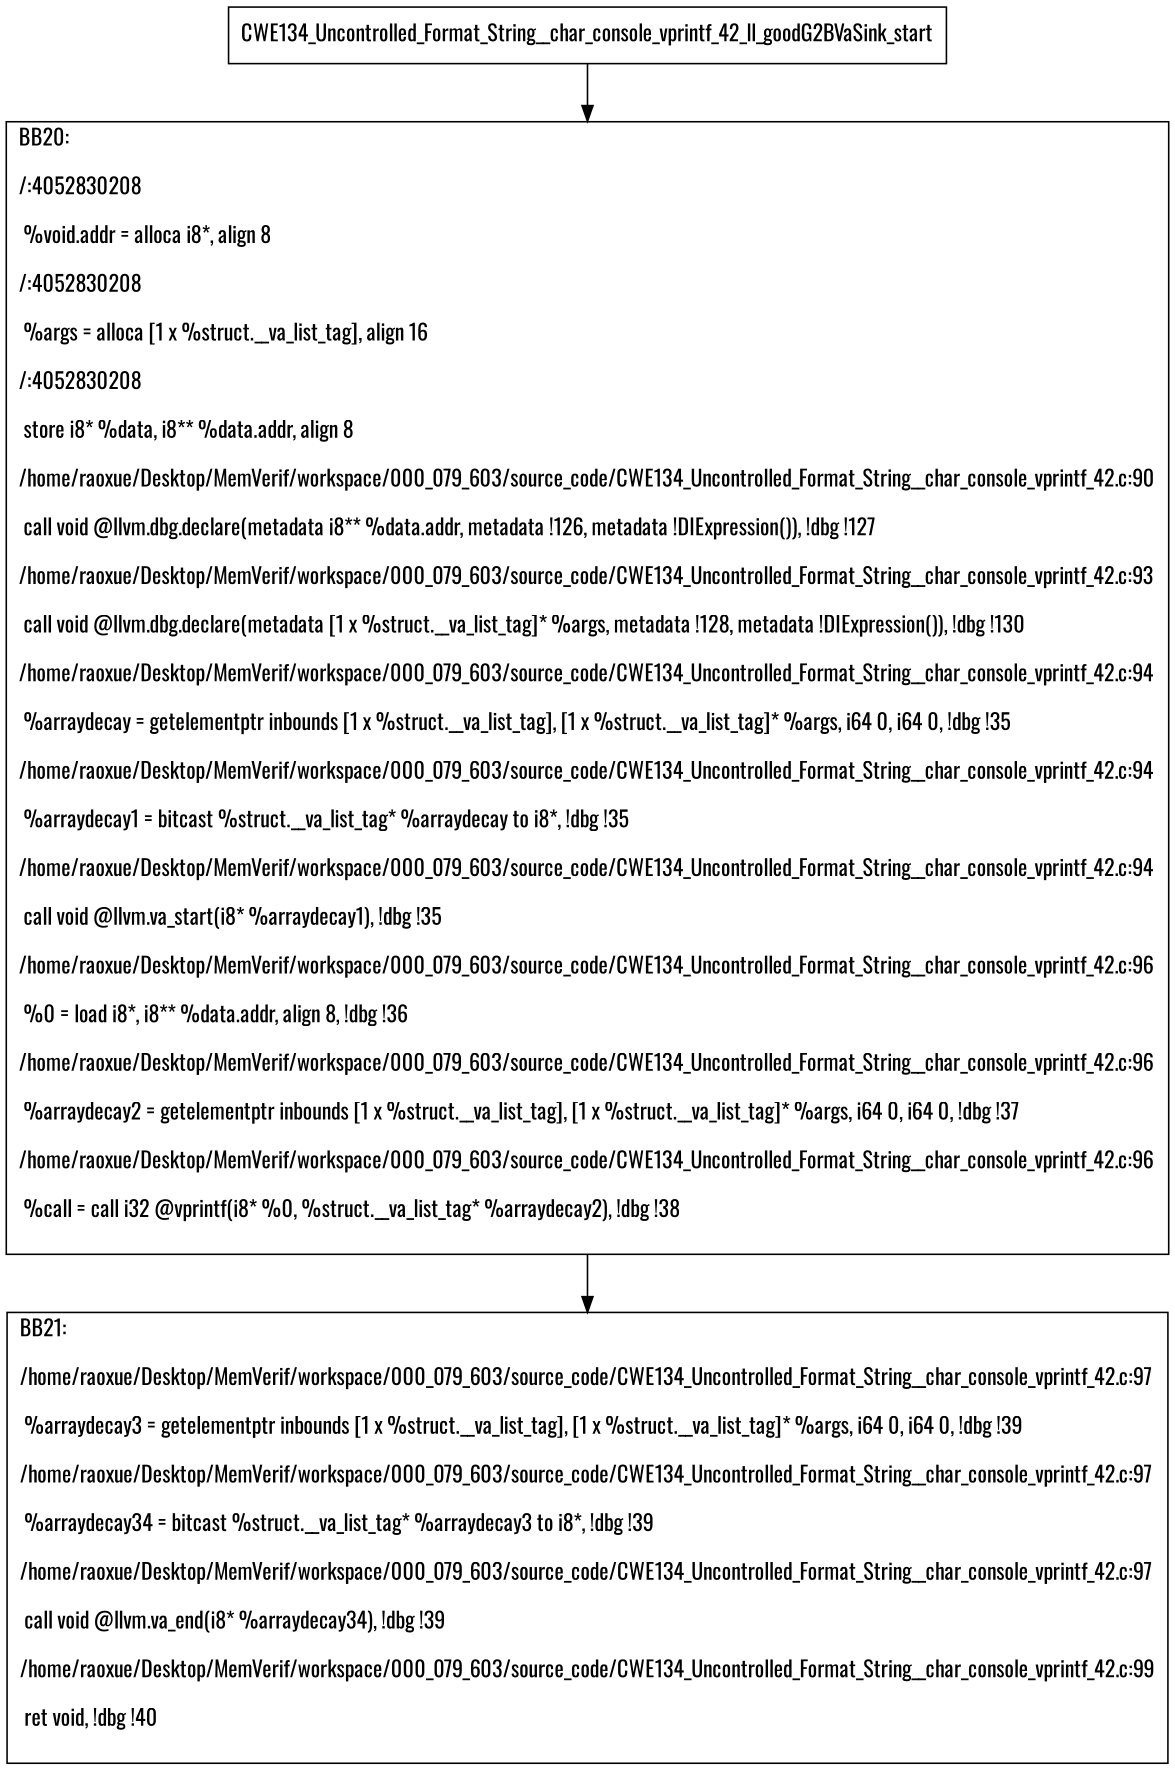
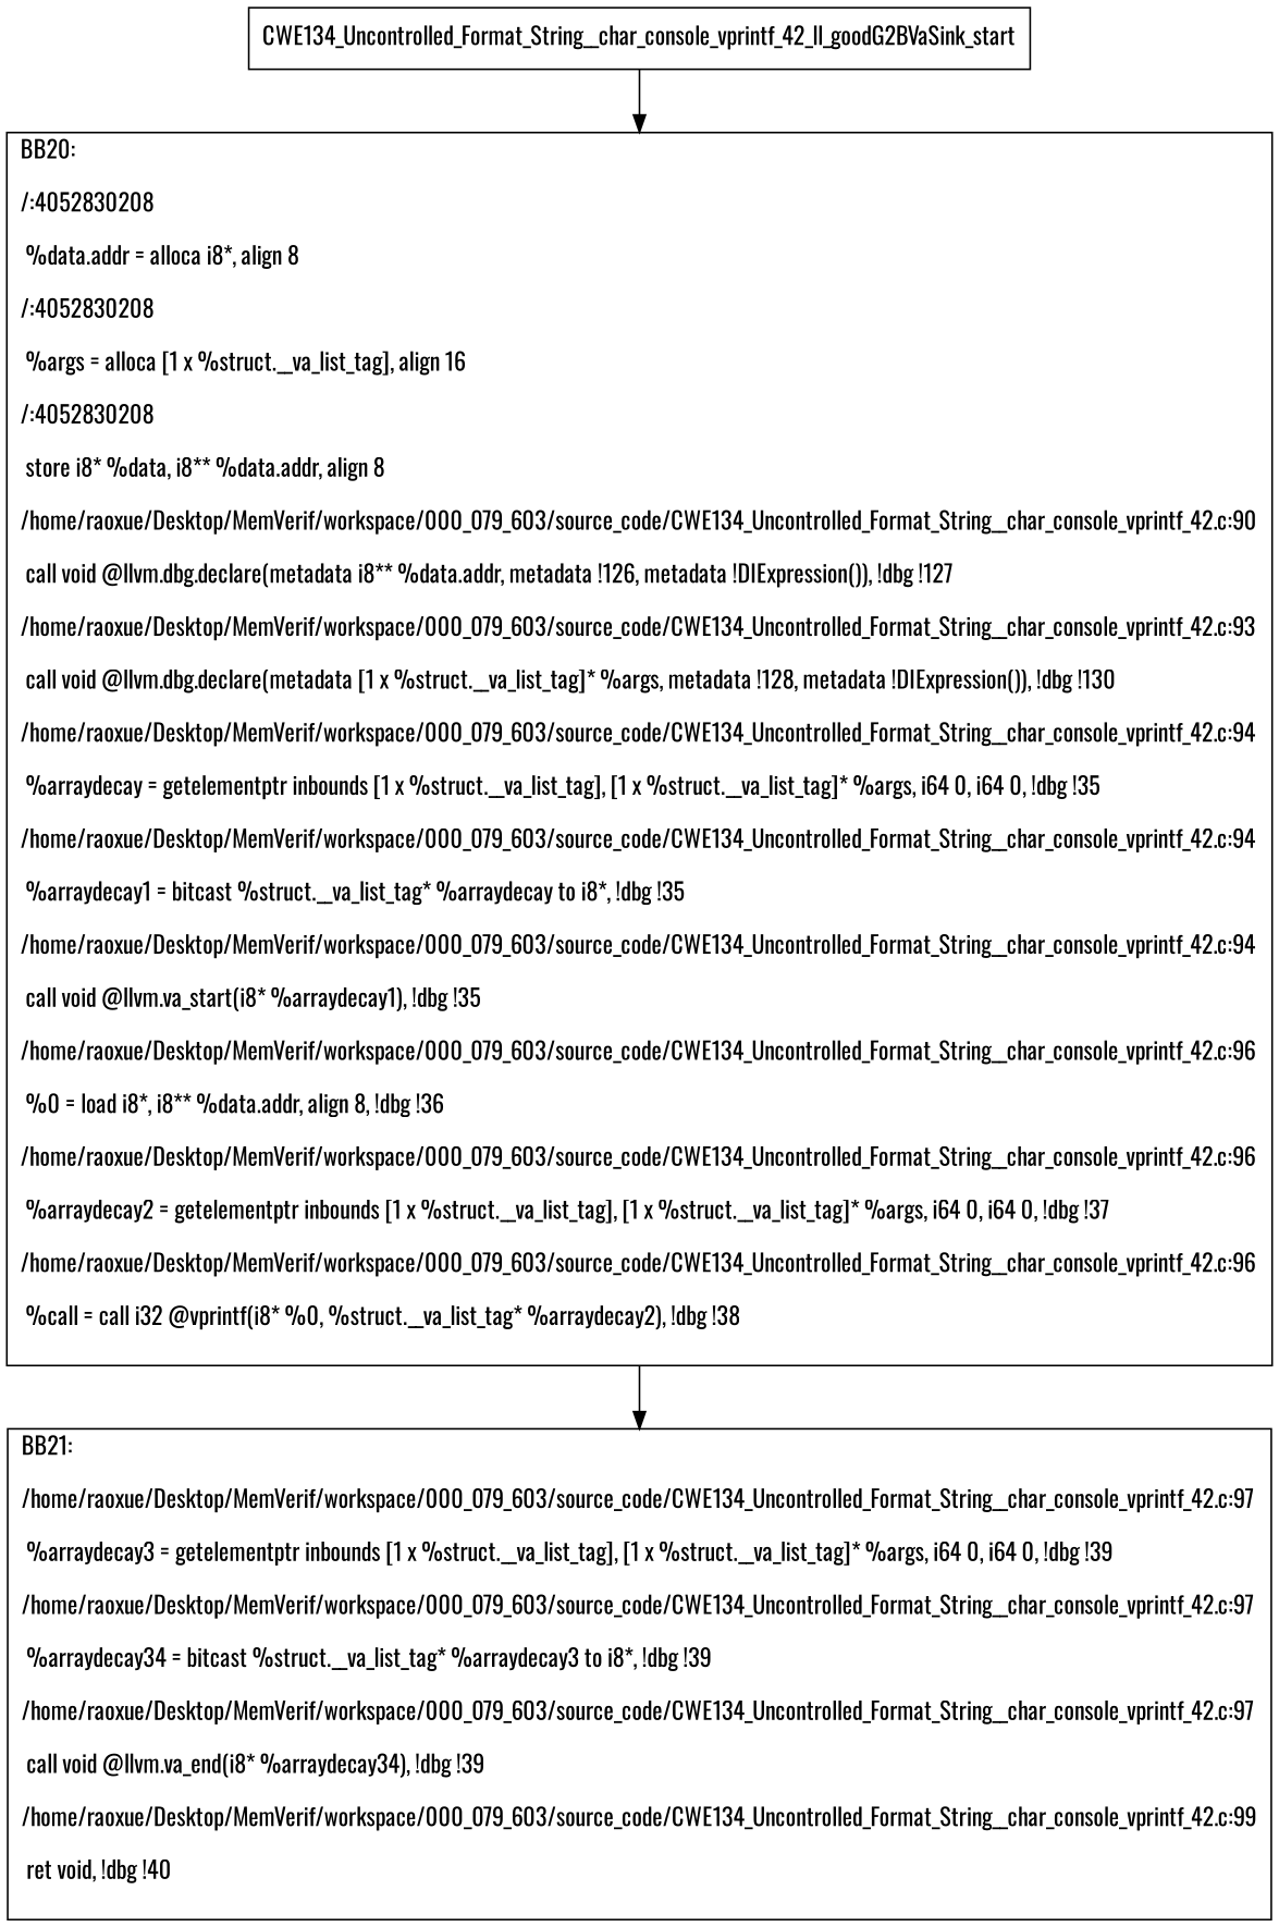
  digraph {
    fontname=Oswald
    node [shape=record fontname=Oswald]
    edge [fontname=Oswald]
    n1 [label="{CWE134_Uncontrolled_Format_String__char_console_vprintf_42_ll_goodG2BVaSink_start}"]
-   n2 [label="{BB20:\l\l/:4052830208\l\n  %void.addr = alloca i8*, align 8\l\n/:4052830208\l\n  %args = alloca [1 x %struct.__va_list_tag], align 16\l\n/:4052830208\l\n  store i8* %data, i8** %data.addr, align 8\l\n/home/raoxue/Desktop/MemVerif/workspace/000_079_603/source_code/CWE134_Uncontrolled_Format_String__char_console_vprintf_42.c:90\l\n  call void @llvm.dbg.declare(metadata i8** %data.addr, metadata !126, metadata !DIExpression()), !dbg !127\l\n/home/raoxue/Desktop/MemVerif/workspace/000_079_603/source_code/CWE134_Uncontrolled_Format_String__char_console_vprintf_42.c:93\l\n  call void @llvm.dbg.declare(metadata [1 x %struct.__va_list_tag]* %args, metadata !128, metadata !DIExpression()), !dbg !130\l\n/home/raoxue/Desktop/MemVerif/workspace/000_079_603/source_code/CWE134_Uncontrolled_Format_String__char_console_vprintf_42.c:94\l\n  %arraydecay = getelementptr inbounds [1 x %struct.__va_list_tag], [1 x %struct.__va_list_tag]* %args, i64 0, i64 0, !dbg !35\l\n/home/raoxue/Desktop/MemVerif/workspace/000_079_603/source_code/CWE134_Uncontrolled_Format_String__char_console_vprintf_42.c:94\l\n  %arraydecay1 = bitcast %struct.__va_list_tag* %arraydecay to i8*, !dbg !35\l\n/home/raoxue/Desktop/MemVerif/workspace/000_079_603/source_code/CWE134_Uncontrolled_Format_String__char_console_vprintf_42.c:94\l\n  call void @llvm.va_start(i8* %arraydecay1), !dbg !35\l\n/home/raoxue/Desktop/MemVerif/workspace/000_079_603/source_code/CWE134_Uncontrolled_Format_String__char_console_vprintf_42.c:96\l\n  %0 = load i8*, i8** %data.addr, align 8, !dbg !36\l\n/home/raoxue/Desktop/MemVerif/workspace/000_079_603/source_code/CWE134_Uncontrolled_Format_String__char_console_vprintf_42.c:96\l\n  %arraydecay2 = getelementptr inbounds [1 x %struct.__va_list_tag], [1 x %struct.__va_list_tag]* %args, i64 0, i64 0, !dbg !37\l\n/home/raoxue/Desktop/MemVerif/workspace/000_079_603/source_code/CWE134_Uncontrolled_Format_String__char_console_vprintf_42.c:96\l\n  %call = call i32 @vprintf(i8* %0, %struct.__va_list_tag* %arraydecay2), !dbg !38\l\n}"]
+   n2 [label="{BB20:\l\l/:4052830208\l\n  %data.addr = alloca i8*, align 8\l\n/:4052830208\l\n  %args = alloca [1 x %struct.__va_list_tag], align 16\l\n/:4052830208\l\n  store i8* %data, i8** %data.addr, align 8\l\n/home/raoxue/Desktop/MemVerif/workspace/000_079_603/source_code/CWE134_Uncontrolled_Format_String__char_console_vprintf_42.c:90\l\n  call void @llvm.dbg.declare(metadata i8** %data.addr, metadata !126, metadata !DIExpression()), !dbg !127\l\n/home/raoxue/Desktop/MemVerif/workspace/000_079_603/source_code/CWE134_Uncontrolled_Format_String__char_console_vprintf_42.c:93\l\n  call void @llvm.dbg.declare(metadata [1 x %struct.__va_list_tag]* %args, metadata !128, metadata !DIExpression()), !dbg !130\l\n/home/raoxue/Desktop/MemVerif/workspace/000_079_603/source_code/CWE134_Uncontrolled_Format_String__char_console_vprintf_42.c:94\l\n  %arraydecay = getelementptr inbounds [1 x %struct.__va_list_tag], [1 x %struct.__va_list_tag]* %args, i64 0, i64 0, !dbg !35\l\n/home/raoxue/Desktop/MemVerif/workspace/000_079_603/source_code/CWE134_Uncontrolled_Format_String__char_console_vprintf_42.c:94\l\n  %arraydecay1 = bitcast %struct.__va_list_tag* %arraydecay to i8*, !dbg !35\l\n/home/raoxue/Desktop/MemVerif/workspace/000_079_603/source_code/CWE134_Uncontrolled_Format_String__char_console_vprintf_42.c:94\l\n  call void @llvm.va_start(i8* %arraydecay1), !dbg !35\l\n/home/raoxue/Desktop/MemVerif/workspace/000_079_603/source_code/CWE134_Uncontrolled_Format_String__char_console_vprintf_42.c:96\l\n  %0 = load i8*, i8** %data.addr, align 8, !dbg !36\l\n/home/raoxue/Desktop/MemVerif/workspace/000_079_603/source_code/CWE134_Uncontrolled_Format_String__char_console_vprintf_42.c:96\l\n  %arraydecay2 = getelementptr inbounds [1 x %struct.__va_list_tag], [1 x %struct.__va_list_tag]* %args, i64 0, i64 0, !dbg !37\l\n/home/raoxue/Desktop/MemVerif/workspace/000_079_603/source_code/CWE134_Uncontrolled_Format_String__char_console_vprintf_42.c:96\l\n  %call = call i32 @vprintf(i8* %0, %struct.__va_list_tag* %arraydecay2), !dbg !38\l\n}"]
    n3 [label="{BB21:\l\l/home/raoxue/Desktop/MemVerif/workspace/000_079_603/source_code/CWE134_Uncontrolled_Format_String__char_console_vprintf_42.c:97\l\n  %arraydecay3 = getelementptr inbounds [1 x %struct.__va_list_tag], [1 x %struct.__va_list_tag]* %args, i64 0, i64 0, !dbg !39\l\n/home/raoxue/Desktop/MemVerif/workspace/000_079_603/source_code/CWE134_Uncontrolled_Format_String__char_console_vprintf_42.c:97\l\n  %arraydecay34 = bitcast %struct.__va_list_tag* %arraydecay3 to i8*, !dbg !39\l\n/home/raoxue/Desktop/MemVerif/workspace/000_079_603/source_code/CWE134_Uncontrolled_Format_String__char_console_vprintf_42.c:97\l\n  call void @llvm.va_end(i8* %arraydecay34), !dbg !39\l\n/home/raoxue/Desktop/MemVerif/workspace/000_079_603/source_code/CWE134_Uncontrolled_Format_String__char_console_vprintf_42.c:99\l\n  ret void, !dbg !40\l\n}"]
    n1 -> n2
    n2 -> n3
  }
